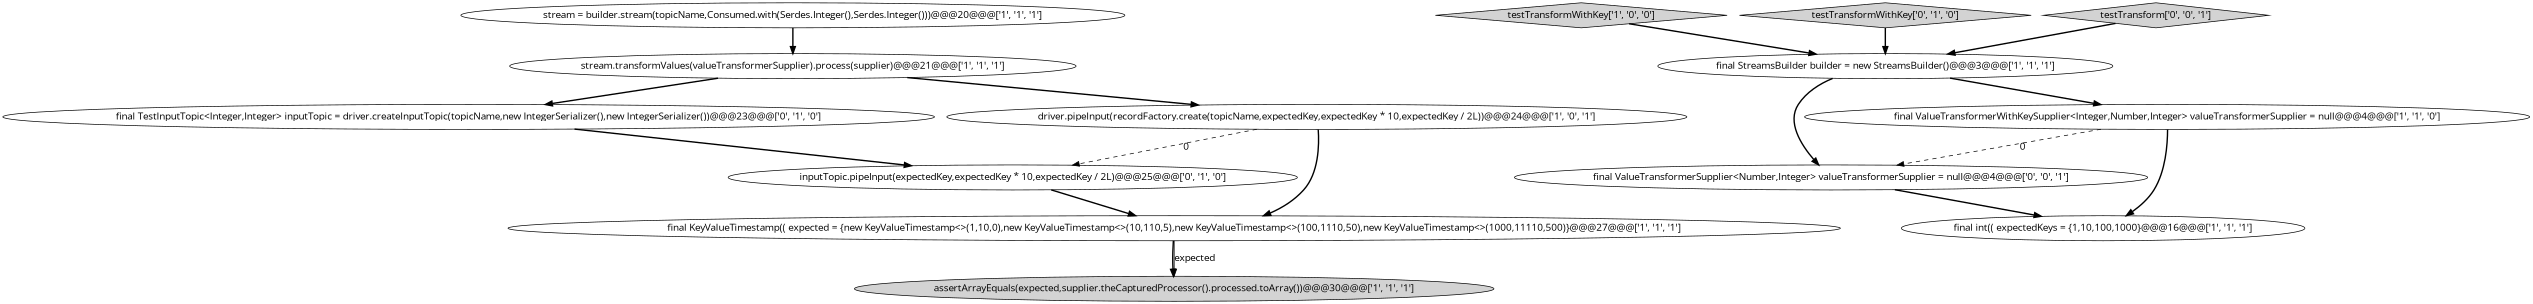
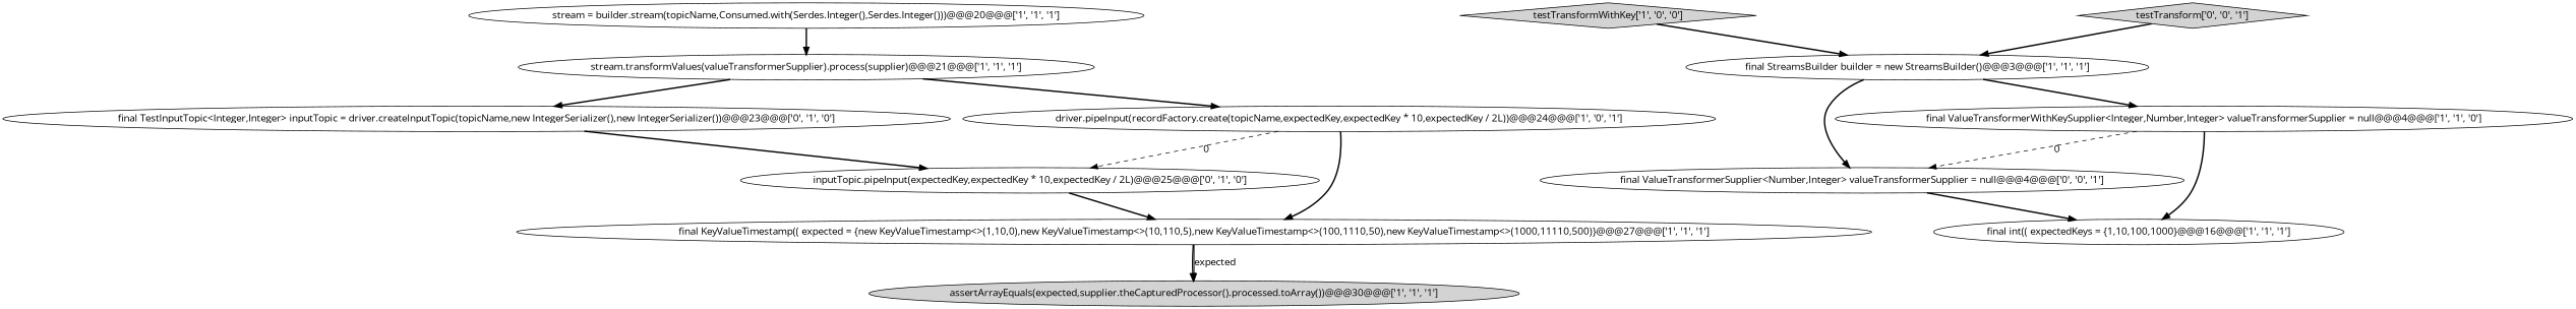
  digraph {
    fontname="Open Sans"
    node [fillcolor=white fontname="Open Sans" shape=ellipse style=filled]
    edge [fontname="Open Sans" style=bold]
    n1 [label="stream.transformValues(valueTransformerSupplier).process(supplier)@@@21@@@['1', '1', '1']"]
    n2 [label="final TestInputTopic<Integer,Integer> inputTopic = driver.createInputTopic(topicName,new IntegerSerializer(),new IntegerSerializer())@@@23@@@['0', '1', '0']"]
    n3 [label="driver.pipeInput(recordFactory.create(topicName,expectedKey,expectedKey * 10,expectedKey / 2L))@@@24@@@['1', '0', '1']"]
    n4 [label="inputTopic.pipeInput(expectedKey,expectedKey * 10,expectedKey / 2L)@@@25@@@['0', '1', '0']"]
    n5 [label="final KeyValueTimestamp(( expected = {new KeyValueTimestamp<>(1,10,0),new KeyValueTimestamp<>(10,110,5),new KeyValueTimestamp<>(100,1110,50),new KeyValueTimestamp<>(1000,11110,500)}@@@27@@@['1', '1', '1']"]
    n6 [label="final ValueTransformerSupplier<Number,Integer> valueTransformerSupplier = null@@@4@@@['0', '0', '1']"]
    n7 [label="final int(( expectedKeys = {1,10,100,1000}@@@16@@@['1', '1', '1']"]
    n8 [fillcolor=lightgray label="assertArrayEquals(expected,supplier.theCapturedProcessor().processed.toArray())@@@30@@@['1', '1', '1']"]
    n9 [label="stream = builder.stream(topicName,Consumed.with(Serdes.Integer(),Serdes.Integer()))@@@20@@@['1', '1', '1']"]
    n10 [fillcolor=lightgray label="testTransformWithKey['1', '0', '0']" shape=diamond]
    n11 [label="final StreamsBuilder builder = new StreamsBuilder()@@@3@@@['1', '1', '1']"]
    n12 [label="final ValueTransformerWithKeySupplier<Integer,Number,Integer> valueTransformerSupplier = null@@@4@@@['1', '1', '0']"]
-   n13 [fillcolor=lightgray label="testTransformWithKey['0', '1', '0']" shape=diamond]
    n14 [fillcolor=lightgray label="testTransform['0', '0', '1']" shape=diamond]
    n1 -> n2
    n1 -> n3
    n2 -> n4
    n3 -> n4 [label=0 style=dashed]
    n3 -> n5
    n4 -> n5
    n5 -> n8
    n5 -> n8 [label=expected style=solid]
    n6 -> n7
    n9 -> n1
    n10 -> n11
    n11 -> n6
    n11 -> n12
    n12 -> n6 [label=0 style=dashed]
    n12 -> n7
-   n13 -> n11
    n14 -> n11
  }
